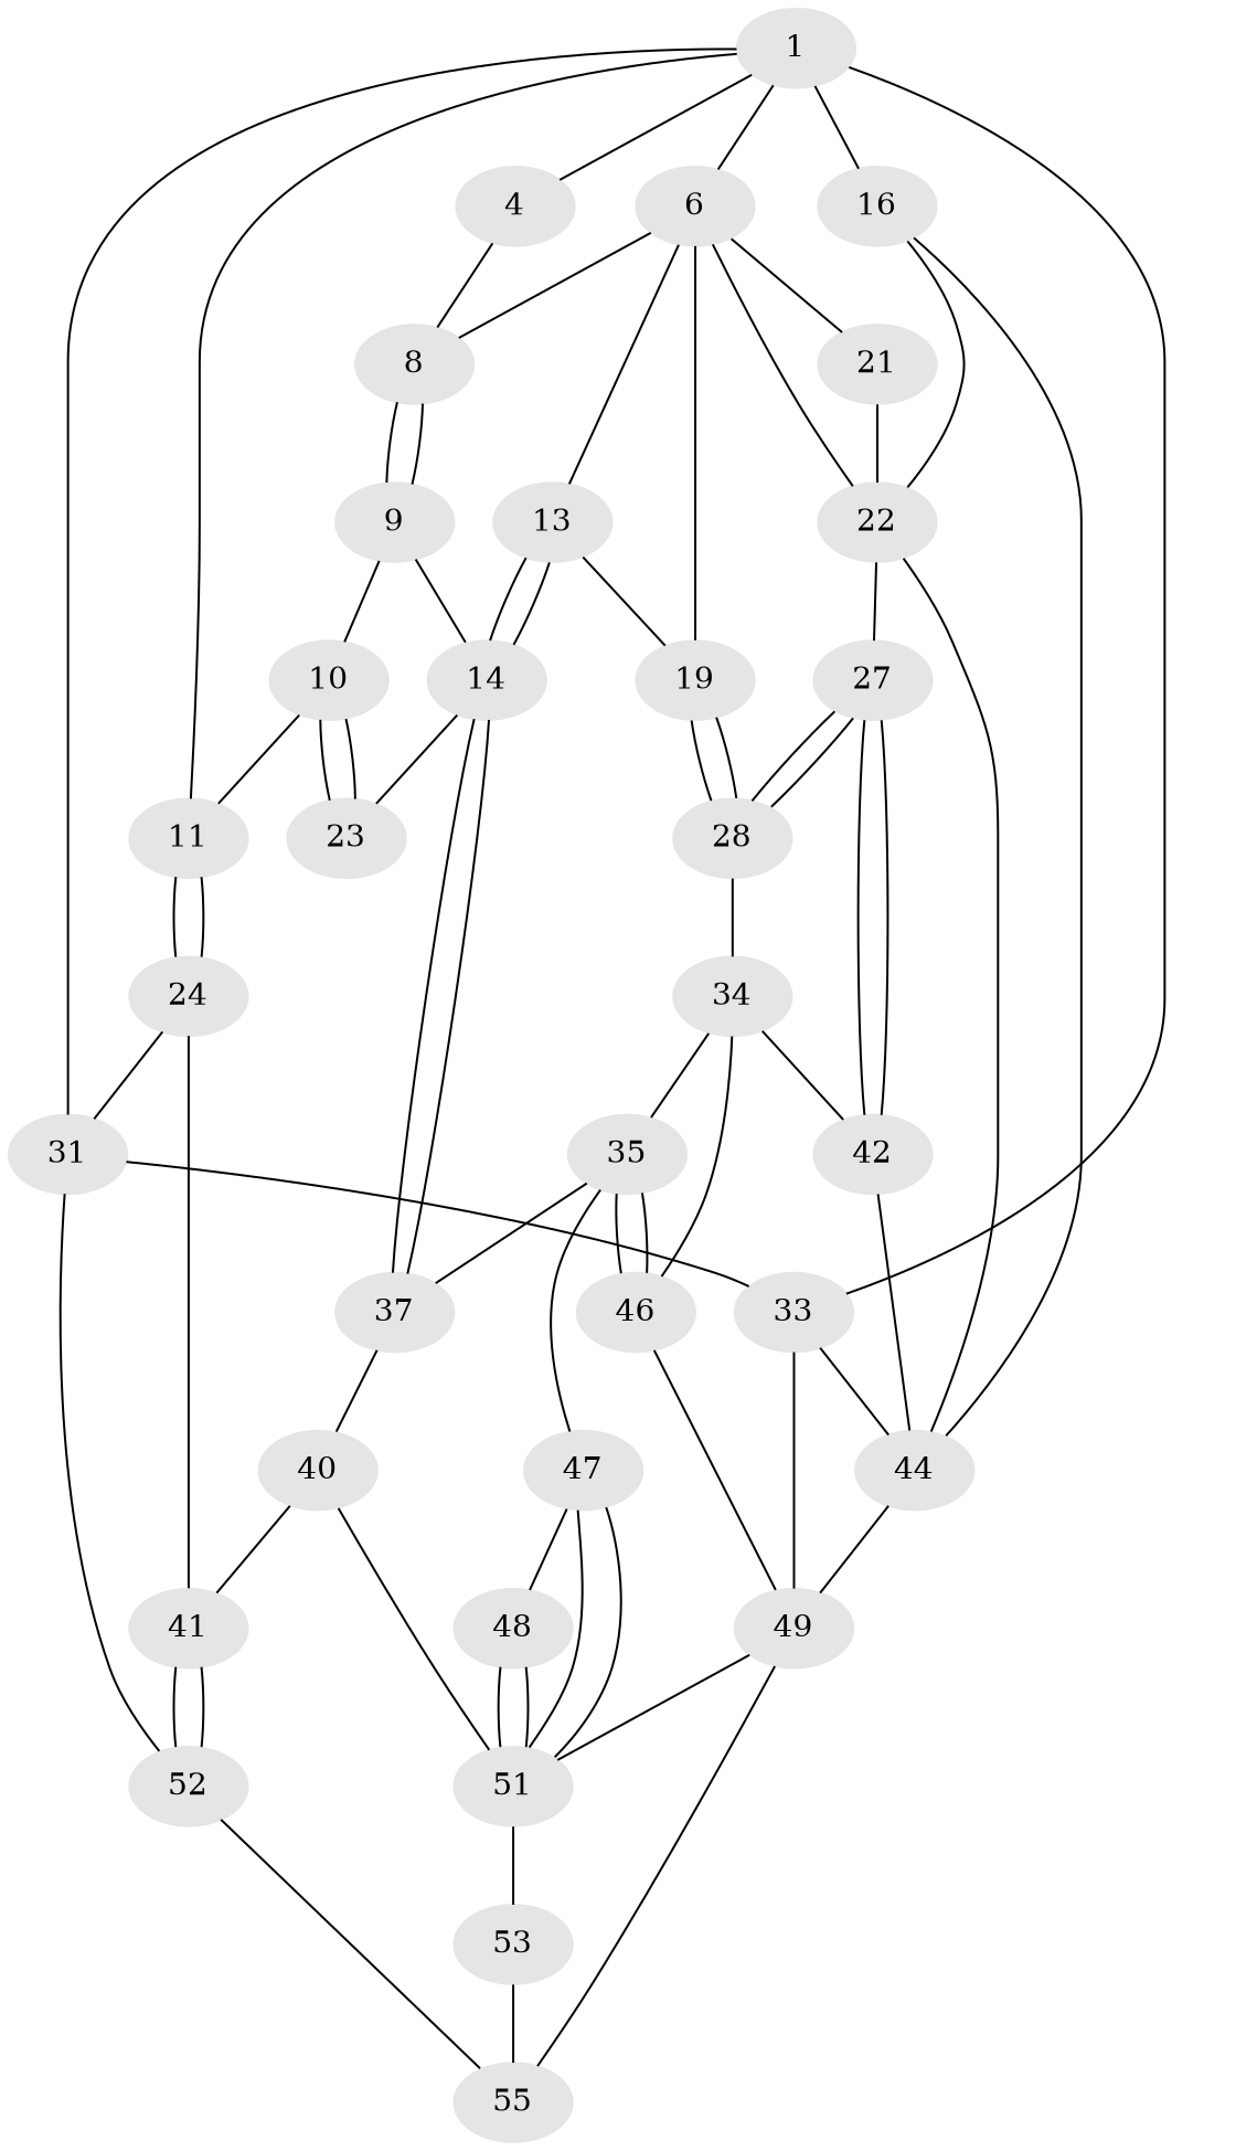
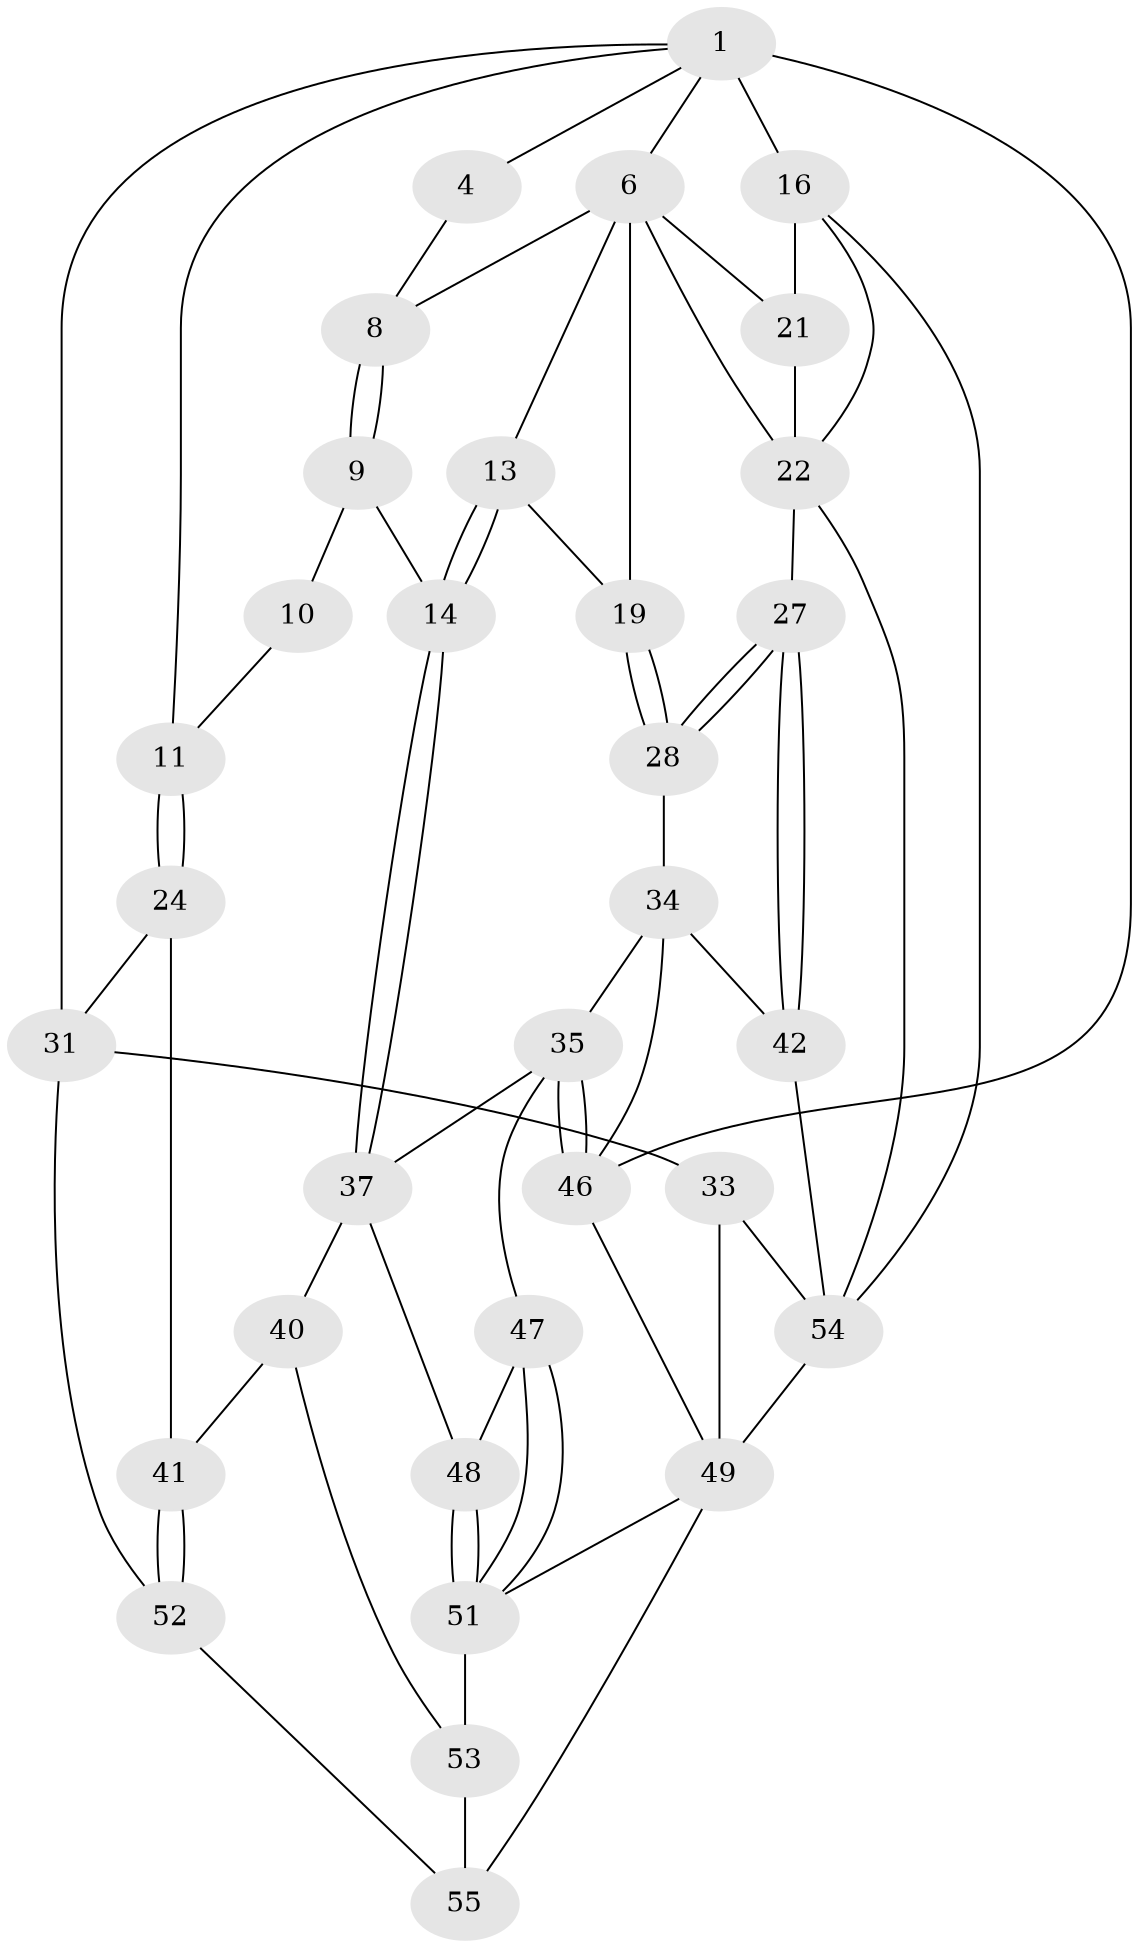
  graph {
    node [color=gray90 style=filled]
    1 [super="+5+2"]
    4
    6 [super="+7+17"]
    11
    16 [super="+20"]
    31 [super="+32"]
    33
    8
    13
    19
    21
    22 [super="+26"]
    24 [super="+30"]
-   44 [super="+45"]
+   44 [super="+45" label=54]
    52
    49 [super="+56+50"]
    9
    14 [super="+15"]
    28
    27
    10
-   23
    37 [super="+38"]
    41
    40
    48
    34 [super="+43"]
    42
    35 [super="+36"]
    46
    55
    51
    47
    53 [super="+54"]
    1 -- 4
    1 -- 6
    1 -- 11
    1 -- 16 [weight=2]
    1 -- 31
-   1 -- 33
+   1 -- 46
    4 -- 8
    6 -- 8
    6 -- 13
    6 -- 19
    6 -- 21
    6 -- 22
    11 -- 24
    11 -- 24
+   16 -- 21
    16 -- 22
    16 -- 44
    31 -- 33
    31 -- 52
    33 -- 44
    33 -- 49
    8 -- 9
    8 -- 9
    13 -- 19
    13 -- 14
    13 -- 14
    19 -- 28
    19 -- 28
    21 -- 22
    22 -- 44
    22 -- 27
    24 -- 31
    24 -- 41
    44 -- 49
    52 -- 55
    49 -- 55
    49 -- 51
    9 -- 14
    9 -- 10
-   14 -- 23
    14 -- 37 [weight=2]
    14 -- 37
    28 -- 34
    27 -- 28
    27 -- 28
    27 -- 42
    27 -- 42
    10 -- 11
-   10 -- 23
-   10 -- 23
    37 -- 40
+   37 -- 48
    41 -- 52
    41 -- 52
    40 -- 41
-   40 -- 51
+   40 -- 53
    48 -- 51
    48 -- 51
    34 -- 42
    34 -- 35
    34 -- 46
    42 -- 44
    35 -- 37
    35 -- 46
    35 -- 46
    35 -- 47
    46 -- 49
    51 -- 53 [weight=2]
    47 -- 48
    47 -- 51
    47 -- 51
    53 -- 55
  }
